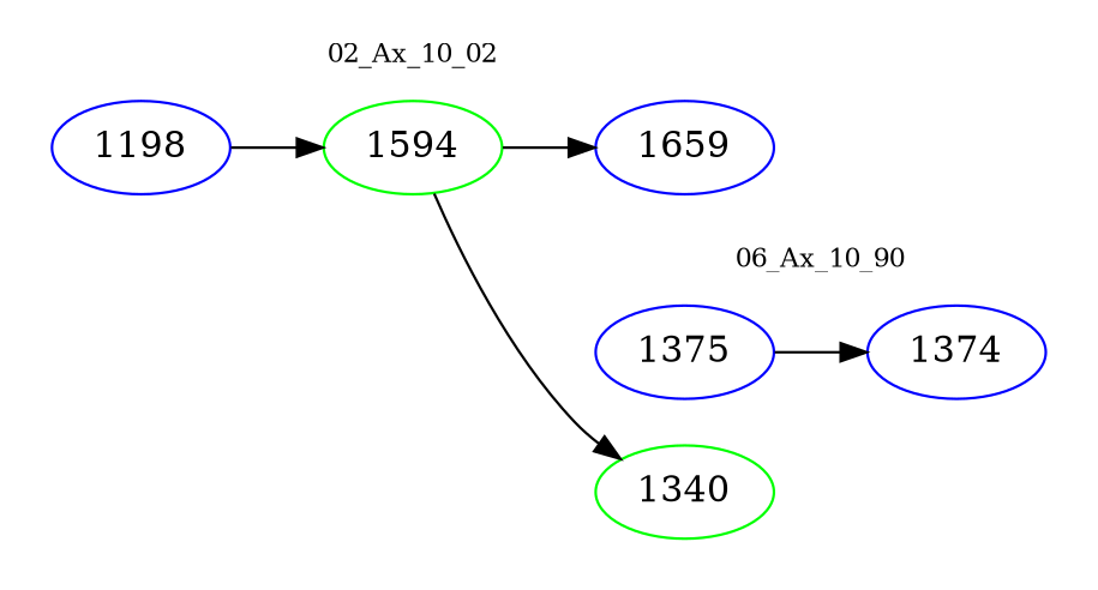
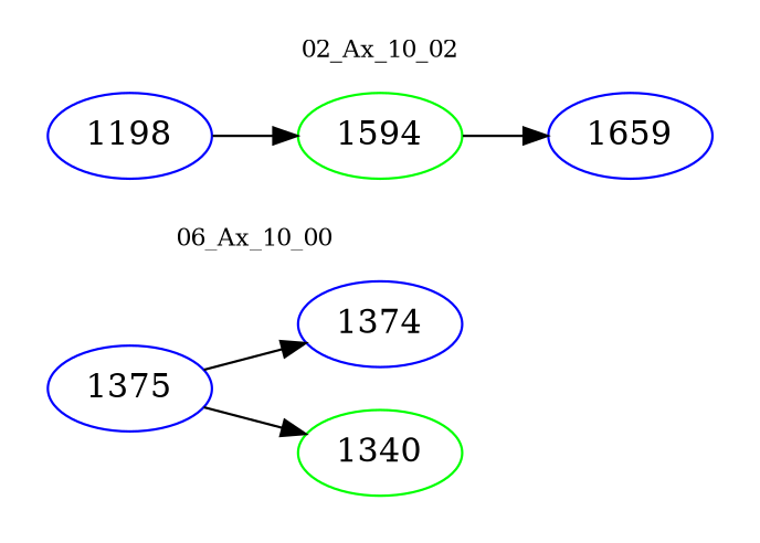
  digraph {
    rankdir=LR
    node [color=blue]
    edge [color=black]
    n1 [label=1375]
    n2 [color=green label=1340]
    n3 [label=1374]
    n4 [label=1198]
    n5 [color=green label=1594]
    n6 [label=1659]
    subgraph cluster_1 {
      color=white
      fontsize=10
-     label="06_Ax_10_90"
+     label="06_Ax_10_00"
      n1
      n2
      n3
    }
    subgraph cluster_2 {
      color=white
      fontsize=10
      label="02_Ax_10_02"
      n4
      n5
      n6
    }
-   n5 -> n2
+   n1 -> n2
    n1 -> n3
    n4 -> n5
    n5 -> n6
  }
